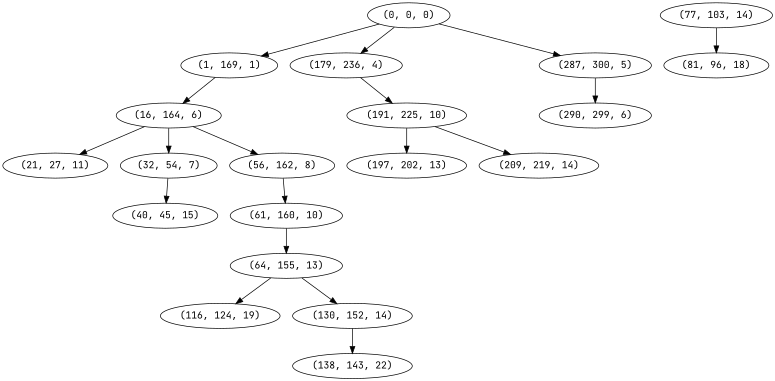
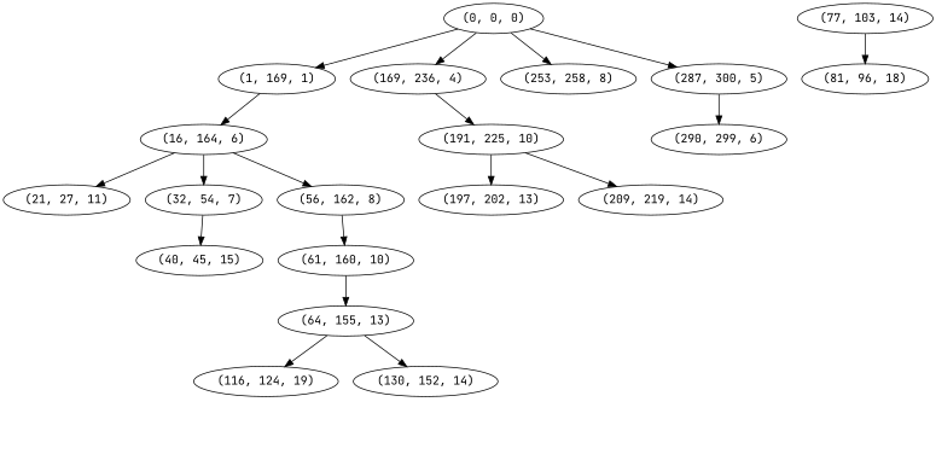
  digraph {
    fontname="JetBrains Mono"
    node [fontname="JetBrains Mono"]
    edge [fontname="JetBrains Mono"]
    "(0, 0, 0)"
    "(1, 169, 1)"
-   "(179, 236, 4)"
+   "(179, 236, 4)" [label="(169, 236, 4)"]
+   "(253, 258, 8)"
    "(287, 300, 5)"
    "(16, 164, 6)"
    "(191, 225, 10)"
    "(290, 299, 6)"
    "(21, 27, 11)"
    "(32, 54, 7)"
    "(56, 162, 8)"
    "(40, 45, 15)"
    "(61, 160, 10)"
    "(64, 155, 13)"
    "(116, 124, 19)"
    "(130, 152, 14)"
    "(77, 103, 14)"
    "(81, 96, 18)"
-   "(138, 143, 22)"
    "(197, 202, 13)"
    "(209, 219, 14)"
    "(0, 0, 0)" -> "(1, 169, 1)"
    "(0, 0, 0)" -> "(179, 236, 4)"
+   "(0, 0, 0)" -> "(253, 258, 8)"
    "(0, 0, 0)" -> "(287, 300, 5)"
    "(1, 169, 1)" -> "(16, 164, 6)"
    "(179, 236, 4)" -> "(191, 225, 10)"
    "(287, 300, 5)" -> "(290, 299, 6)"
    "(16, 164, 6)" -> "(21, 27, 11)"
    "(16, 164, 6)" -> "(32, 54, 7)"
    "(16, 164, 6)" -> "(56, 162, 8)"
    "(191, 225, 10)" -> "(197, 202, 13)"
    "(191, 225, 10)" -> "(209, 219, 14)"
    "(32, 54, 7)" -> "(40, 45, 15)"
    "(56, 162, 8)" -> "(61, 160, 10)"
    "(61, 160, 10)" -> "(64, 155, 13)"
    "(64, 155, 13)" -> "(116, 124, 19)"
    "(64, 155, 13)" -> "(130, 152, 14)"
-   "(130, 152, 14)" -> "(138, 143, 22)"
    "(77, 103, 14)" -> "(81, 96, 18)"
  }
